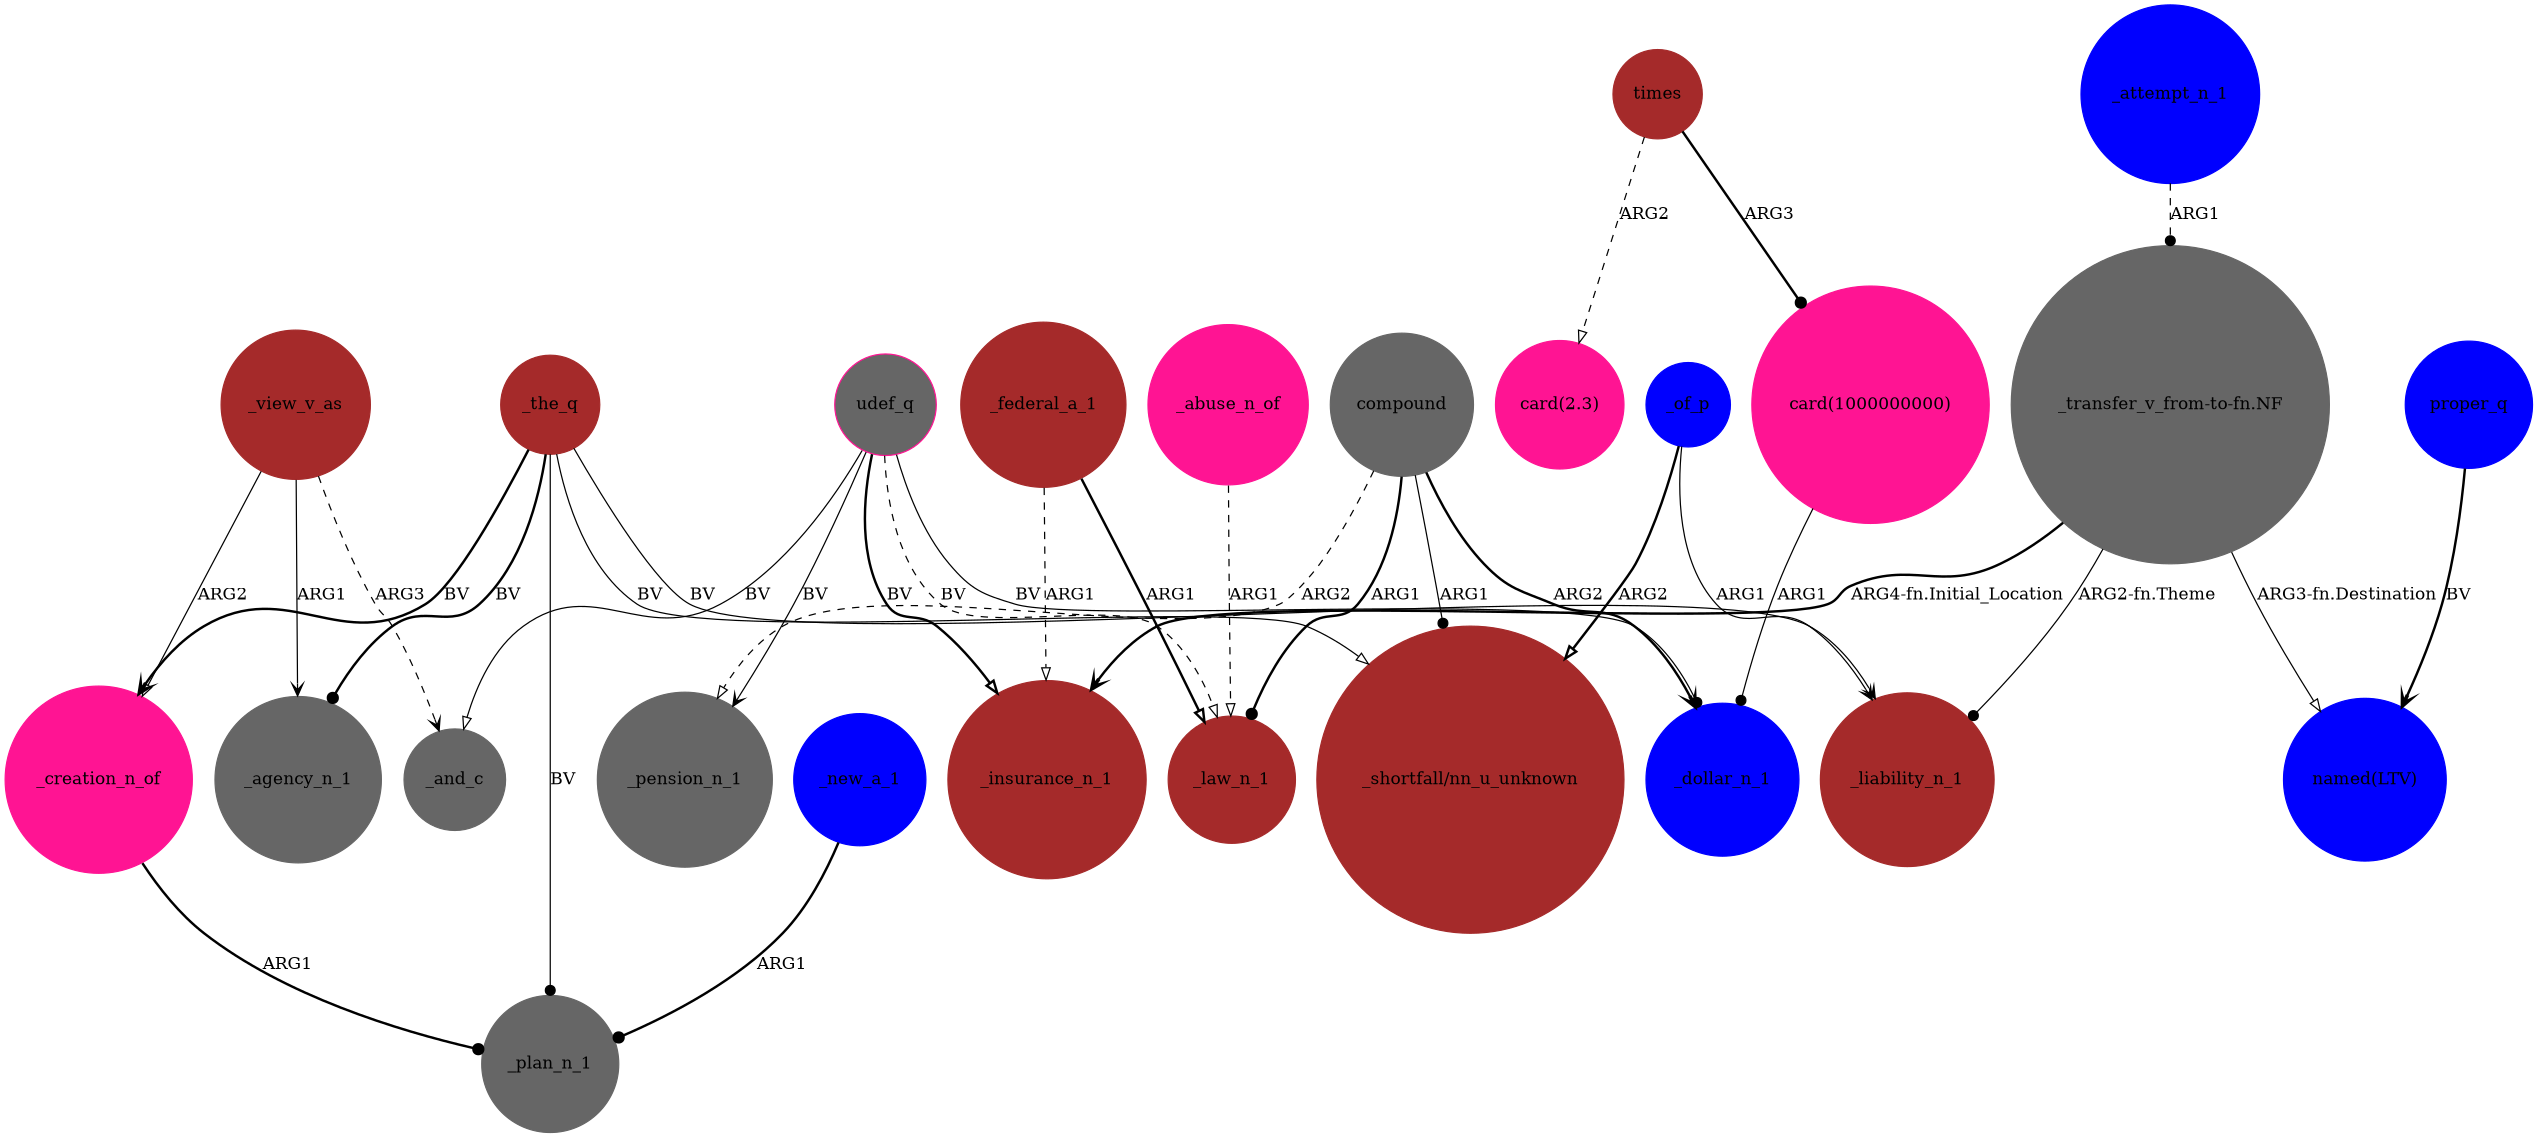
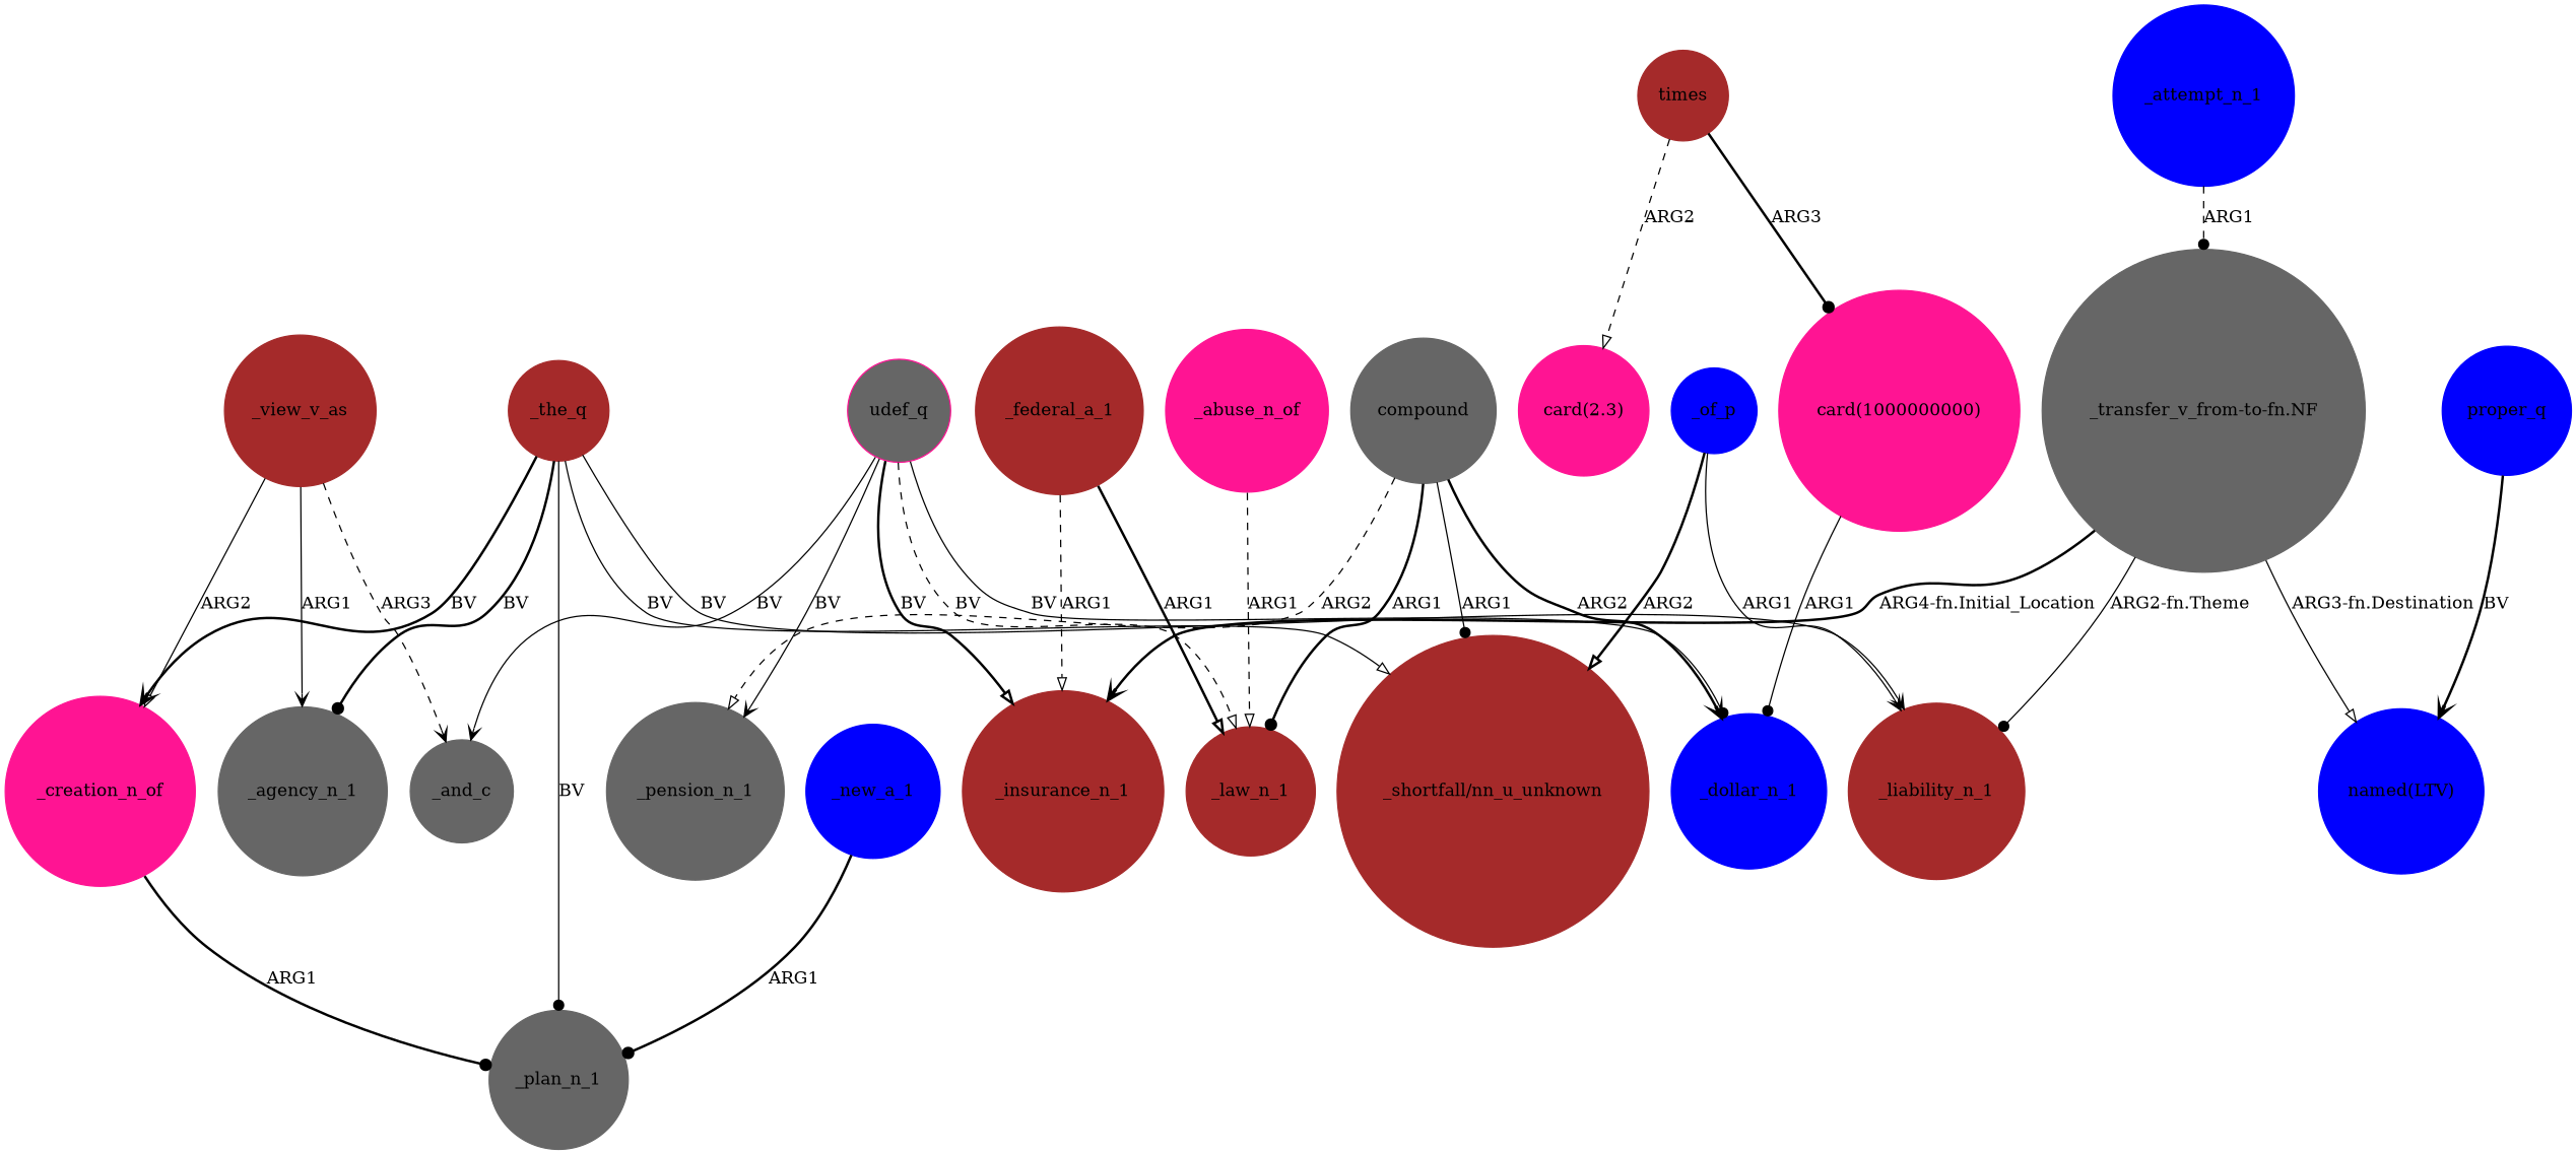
  digraph {
    node [color=brown shape=circle style=filled]
    edge [arrowhead=dot style=solid]
    _agency_n_1 [color=gray40]
    _the_q
    _creation_n_of [color=deeppink]
    _plan_n_1 [color=gray40]
    "_shortfall/nn_u_unknown"
    _liability_n_1
    _view_v_as
    _and_c [color=gray40]
    udef_q [color=deeppink fillcolor=gray40]
    _insurance_n_1
    _law_n_1
    _pension_n_1 [color=gray40]
    _dollar_n_1 [color=blue]
    _new_a_1 [color=blue]
    _federal_a_1
    "_transfer_v_from-to-fn.NF" [color=gray40]
    "named(LTV)" [color=blue]
    compound [color=gray40]
    "card(2.3)" [color=deeppink]
    times
    "card(1000000000)" [color=deeppink]
    _attempt_n_1 [color=blue]
    _abuse_n_of [color=deeppink]
    proper_q [color=blue]
    _of_p [color=blue]
    _the_q -> _agency_n_1 [label=BV style=bold]
    _the_q -> _creation_n_of [arrowhead=vee label=BV style=bold]
    _the_q -> _plan_n_1 [label=BV]
    _the_q -> "_shortfall/nn_u_unknown" [arrowhead=onormal label=BV]
    _the_q -> _liability_n_1 [arrowhead=vee label=BV]
    _creation_n_of -> _plan_n_1 [label=ARG1 style=bold]
    _view_v_as -> _agency_n_1 [arrowhead=vee label=ARG1]
    _view_v_as -> _creation_n_of [arrowhead=onormal label=ARG2]
    _view_v_as -> _and_c [arrowhead=vee label=ARG3 style=dashed]
-   udef_q -> _and_c [arrowhead=onormal label=BV]
+   udef_q -> _and_c [arrowhead=vee label=BV]
    udef_q -> _insurance_n_1 [arrowhead=onormal label=BV style=bold]
    udef_q -> _law_n_1 [arrowhead=onormal label=BV style=dashed]
    udef_q -> _pension_n_1 [arrowhead=vee label=BV]
    udef_q -> _dollar_n_1 [label=BV]
    _new_a_1 -> _plan_n_1 [label=ARG1 style=bold]
    _federal_a_1 -> _insurance_n_1 [arrowhead=onormal label=ARG1 style=dashed]
    _federal_a_1 -> _law_n_1 [arrowhead=onormal label=ARG1 style=bold]
    "_transfer_v_from-to-fn.NF" -> _liability_n_1 [label="ARG2-fn.Theme"]
    "_transfer_v_from-to-fn.NF" -> _insurance_n_1 [arrowhead=vee label="ARG4-fn.Initial_Location" style=bold]
    "_transfer_v_from-to-fn.NF" -> "named(LTV)" [arrowhead=onormal label="ARG3-fn.Destination"]
    compound -> "_shortfall/nn_u_unknown" [label=ARG1]
    compound -> _law_n_1 [label=ARG1 style=bold]
    compound -> _pension_n_1 [arrowhead=onormal label=ARG2 style=dashed]
    compound -> _dollar_n_1 [arrowhead=vee label=ARG2 style=bold]
    times -> "card(2.3)" [arrowhead=onormal label=ARG2 style=dashed]
    times -> "card(1000000000)" [label=ARG3 style=bold]
    "card(1000000000)" -> _dollar_n_1 [label=ARG1]
    _attempt_n_1 -> "_transfer_v_from-to-fn.NF" [label=ARG1 style=dashed]
    _abuse_n_of -> _law_n_1 [arrowhead=onormal label=ARG1 style=dashed]
    proper_q -> "named(LTV)" [arrowhead=vee label=BV style=bold]
    _of_p -> "_shortfall/nn_u_unknown" [arrowhead=onormal label=ARG2 style=bold]
    _of_p -> _liability_n_1 [arrowhead=vee label=ARG1]
  }
